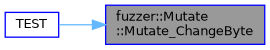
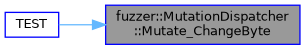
  digraph {
    rankdir=RL
    node [color=blue fontname=Helvetica fontsize=10 shape=box style=filled]
-   n1 [fillcolor=grey60 fontcolor=black height=0.2 label="fuzzer::Mutate\l::Mutate_ChangeByte" width=0.4]
+   n1 [fillcolor=grey60 fontcolor=black height=0.2 label="fuzzer::MutationDispatcher\l::Mutate_ChangeByte" width=0.4]
    n2 [fillcolor=white height=0.2 label=TEST width=0.4]
    n1 -> n2 [color=steelblue1 dir=back fontname=Helvetica fontsize=10 labelfontname=Helvetica labelfontsize=10 style=solid]
  }
